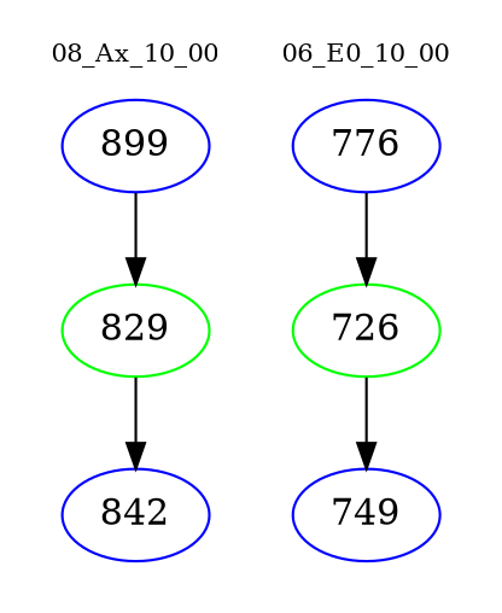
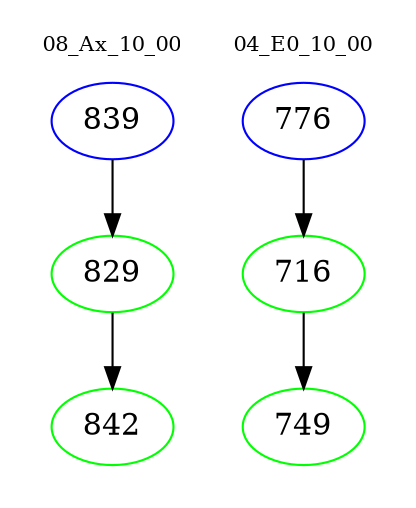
  digraph {
    node [color=blue]
    edge [color=black]
-   n1 [label=899]
+   n1 [label=839]
    n2 [color=green label=829]
-   n3 [label=842]
+   n3 [color=green label=842]
    n4 [label=776]
-   n5 [color=green label=726]
-   n6 [label=749]
+   n5 [color=green label=716]
+   n6 [color=green label=749]
    subgraph cluster_1 {
      color=white
      fontsize=10
      label="08_Ax_10_00"
      n1
      n2
      n3
    }
    subgraph cluster_2 {
      color=white
      fontsize=10
-     label="06_E0_10_00"
+     label="04_E0_10_00"
      n4
      n5
      n6
    }
    n1 -> n2
    n2 -> n3
    n4 -> n5
    n5 -> n6
  }
